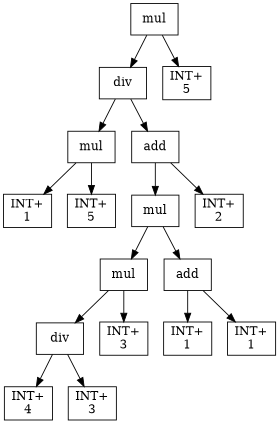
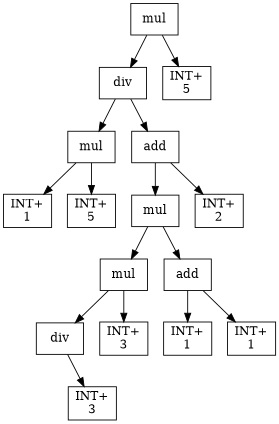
  digraph {
    node [shape=box]
    n1 [label=mul]
    n2 [label=div]
    n3 [label="INT+\n5"]
    n4 [label=mul]
    n5 [label=add]
    n6 [label="INT+\n1"]
    n7 [label="INT+\n5"]
    n8 [label=mul]
    n9 [label="INT+\n2"]
    n10 [label=mul]
    n11 [label=add]
    n12 [label=div]
    n13 [label="INT+\n3"]
-   n14 [label="INT+\n4"]
    n15 [label="INT+\n3"]
    n16 [label="INT+\n1"]
    n17 [label="INT+\n1"]
    n1 -> n2
    n1 -> n3
    n2 -> n4
    n2 -> n5
    n4 -> n6
    n4 -> n7
    n5 -> n8
    n5 -> n9
    n8 -> n10
    n8 -> n11
    n10 -> n12
    n10 -> n13
    n11 -> n16
    n11 -> n17
-   n12 -> n14
    n12 -> n15
  }
